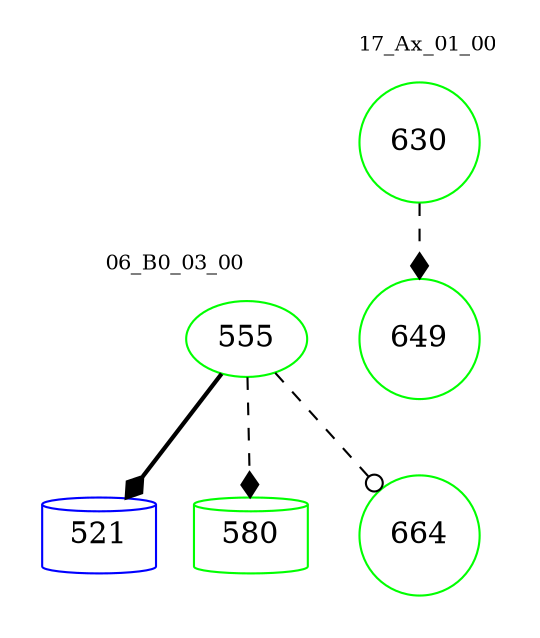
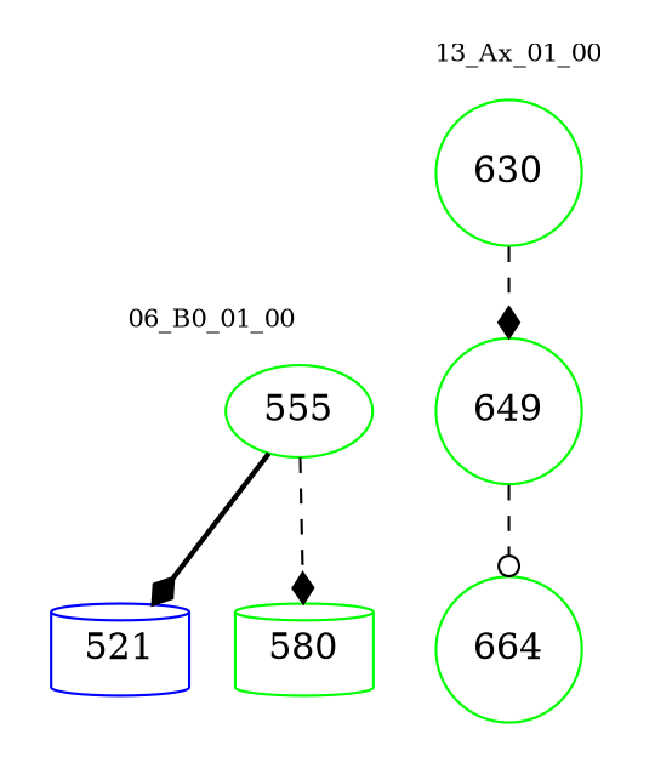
  digraph {
    node [color=green shape=circle]
    edge [arrowhead=diamond color=black style=dashed]
    n1 [label=649]
    n2 [label=630]
    n3 [label=664]
    n4 [label=555 shape=ellipse]
    n5 [color=blue label=521 shape=cylinder]
    n6 [label=580 shape=cylinder]
    subgraph cluster_1 {
      color=white
      fontsize=10
-     label="17_Ax_01_00"
+     label="13_Ax_01_00"
      n1
      n2
      n3
    }
    subgraph cluster_2 {
      color=white
      fontsize=10
-     label="06_B0_03_00"
+     label="06_B0_01_00"
      n4
      n5
      n6
    }
-   n4 -> n3 [arrowhead=odot]
+   n1 -> n3 [arrowhead=odot]
    n2 -> n1
    n4 -> n5 [style=bold]
    n4 -> n6
  }
